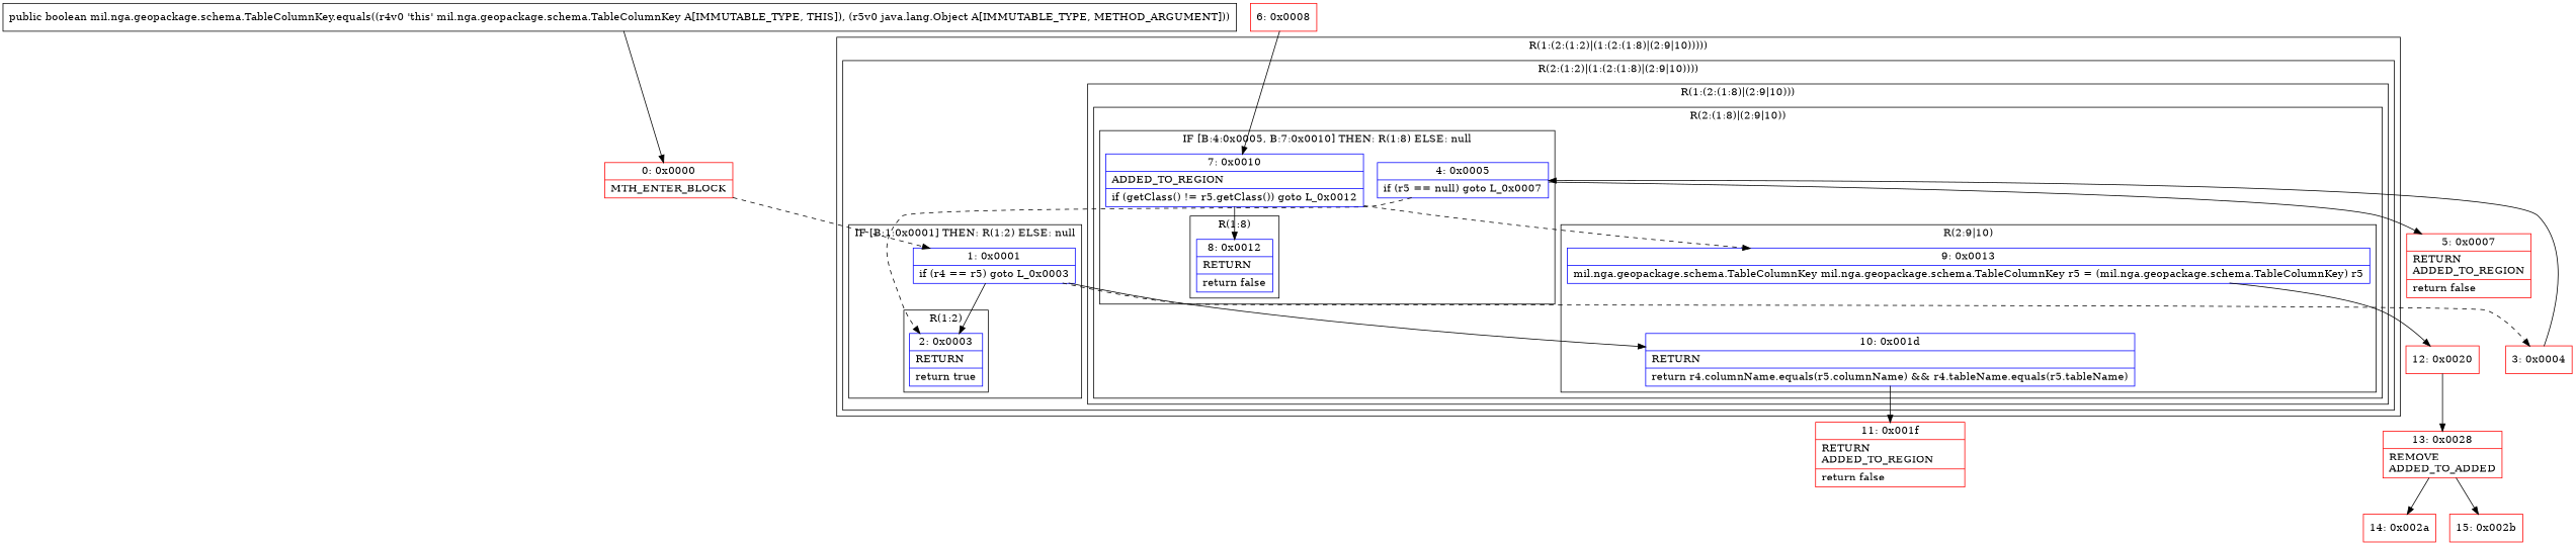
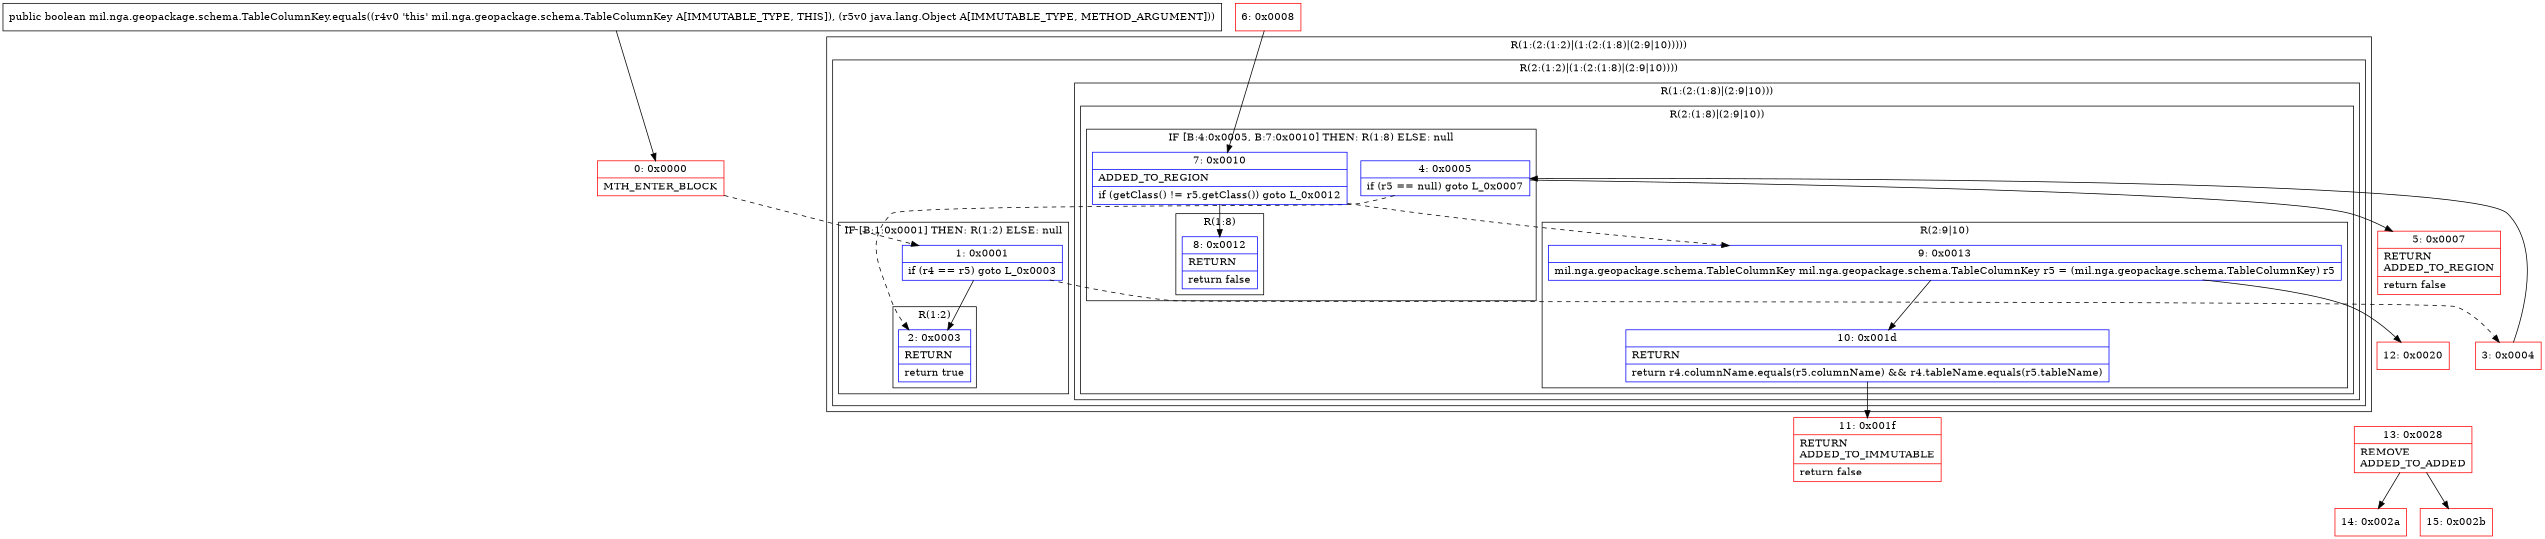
  digraph {
    node [color=red shape=record]
    n1 [color=blue label="{2\:\ 0x0003|RETURN\l|return true\l}"]
    n2 [color=blue label="{1\:\ 0x0001|if (r4 == r5) goto L_0x0003\l}"]
    n3 [color=blue label="{8\:\ 0x0012|RETURN\l|return false\l}"]
    n4 [color=blue label="{4\:\ 0x0005|if (r5 == null) goto L_0x0007\l}"]
    n5 [color=blue label="{7\:\ 0x0010|ADDED_TO_REGION\l|if (getClass() != r5.getClass()) goto L_0x0012\l}"]
    n6 [color=blue label="{9\:\ 0x0013|mil.nga.geopackage.schema.TableColumnKey mil.nga.geopackage.schema.TableColumnKey r5 = (mil.nga.geopackage.schema.TableColumnKey) r5\l}"]
    n7 [color=blue label="{10\:\ 0x001d|RETURN\l|return r4.columnName.equals(r5.columnName) && r4.tableName.equals(r5.tableName)\l}"]
    n8 [label="{3\:\ 0x0004}"]
    n9 [label="{5\:\ 0x0007|RETURN\lADDED_TO_REGION\l|return false\l}"]
    n10 [label="{12\:\ 0x0020}"]
-   n11 [label="{11\:\ 0x001f|RETURN\lADDED_TO_REGION\l|return false\l}"]
+   n11 [label="{11\:\ 0x001f|RETURN\lADDED_TO_IMMUTABLE\l|return false\l}"]
    n12 [label="{6\:\ 0x0008}"]
    n13 [label="{13\:\ 0x0028|REMOVE\lADDED_TO_ADDED\l}"]
    n14 [label="{0\:\ 0x0000|MTH_ENTER_BLOCK\l}"]
    n15 [label="{14\:\ 0x002a}"]
    n16 [label="{15\:\ 0x002b}"]
    n17 [label="{public boolean mil.nga.geopackage.schema.TableColumnKey.equals((r4v0 'this' mil.nga.geopackage.schema.TableColumnKey A[IMMUTABLE_TYPE, THIS]), (r5v0 java.lang.Object A[IMMUTABLE_TYPE, METHOD_ARGUMENT])) }" color=""]
    subgraph cluster_1 {
      label="R(1:(2:(1:2)|(1:(2:(1:8)|(2:9|10)))))"
      subgraph cluster_2 {
        label="R(2:(1:2)|(1:(2:(1:8)|(2:9|10))))"
        subgraph cluster_3 {
          label="IF [B:1:0x0001] THEN: R(1:2) ELSE: null"
          n2
          subgraph cluster_4 {
            label="R(1:2)"
            n1
          }
        }
        subgraph cluster_5 {
          label="R(1:(2:(1:8)|(2:9|10)))"
          subgraph cluster_6 {
            label="R(2:(1:8)|(2:9|10))"
            subgraph cluster_7 {
              label="IF [B:4:0x0005, B:7:0x0010] THEN: R(1:8) ELSE: null"
              n4
              n5
              subgraph cluster_8 {
                label="R(1:8)"
                n3
              }
            }
            subgraph cluster_9 {
              label="R(2:9|10)"
              n6
              n7
            }
          }
        }
      }
    }
    n2 -> n1
    n2 -> n8 [style=dashed]
    n4 -> n1 [style=dashed]
    n4 -> n9
    n5 -> n3
    n5 -> n6 [style=dashed]
-   n2 -> n7
+   n6 -> n7
    n6 -> n10
    n7 -> n11
    n8 -> n4
-   n10 -> n13
    n12 -> n5
    n13 -> n15
    n13 -> n16
    n14 -> n2 [style=dashed]
    n17 -> n14
  }
